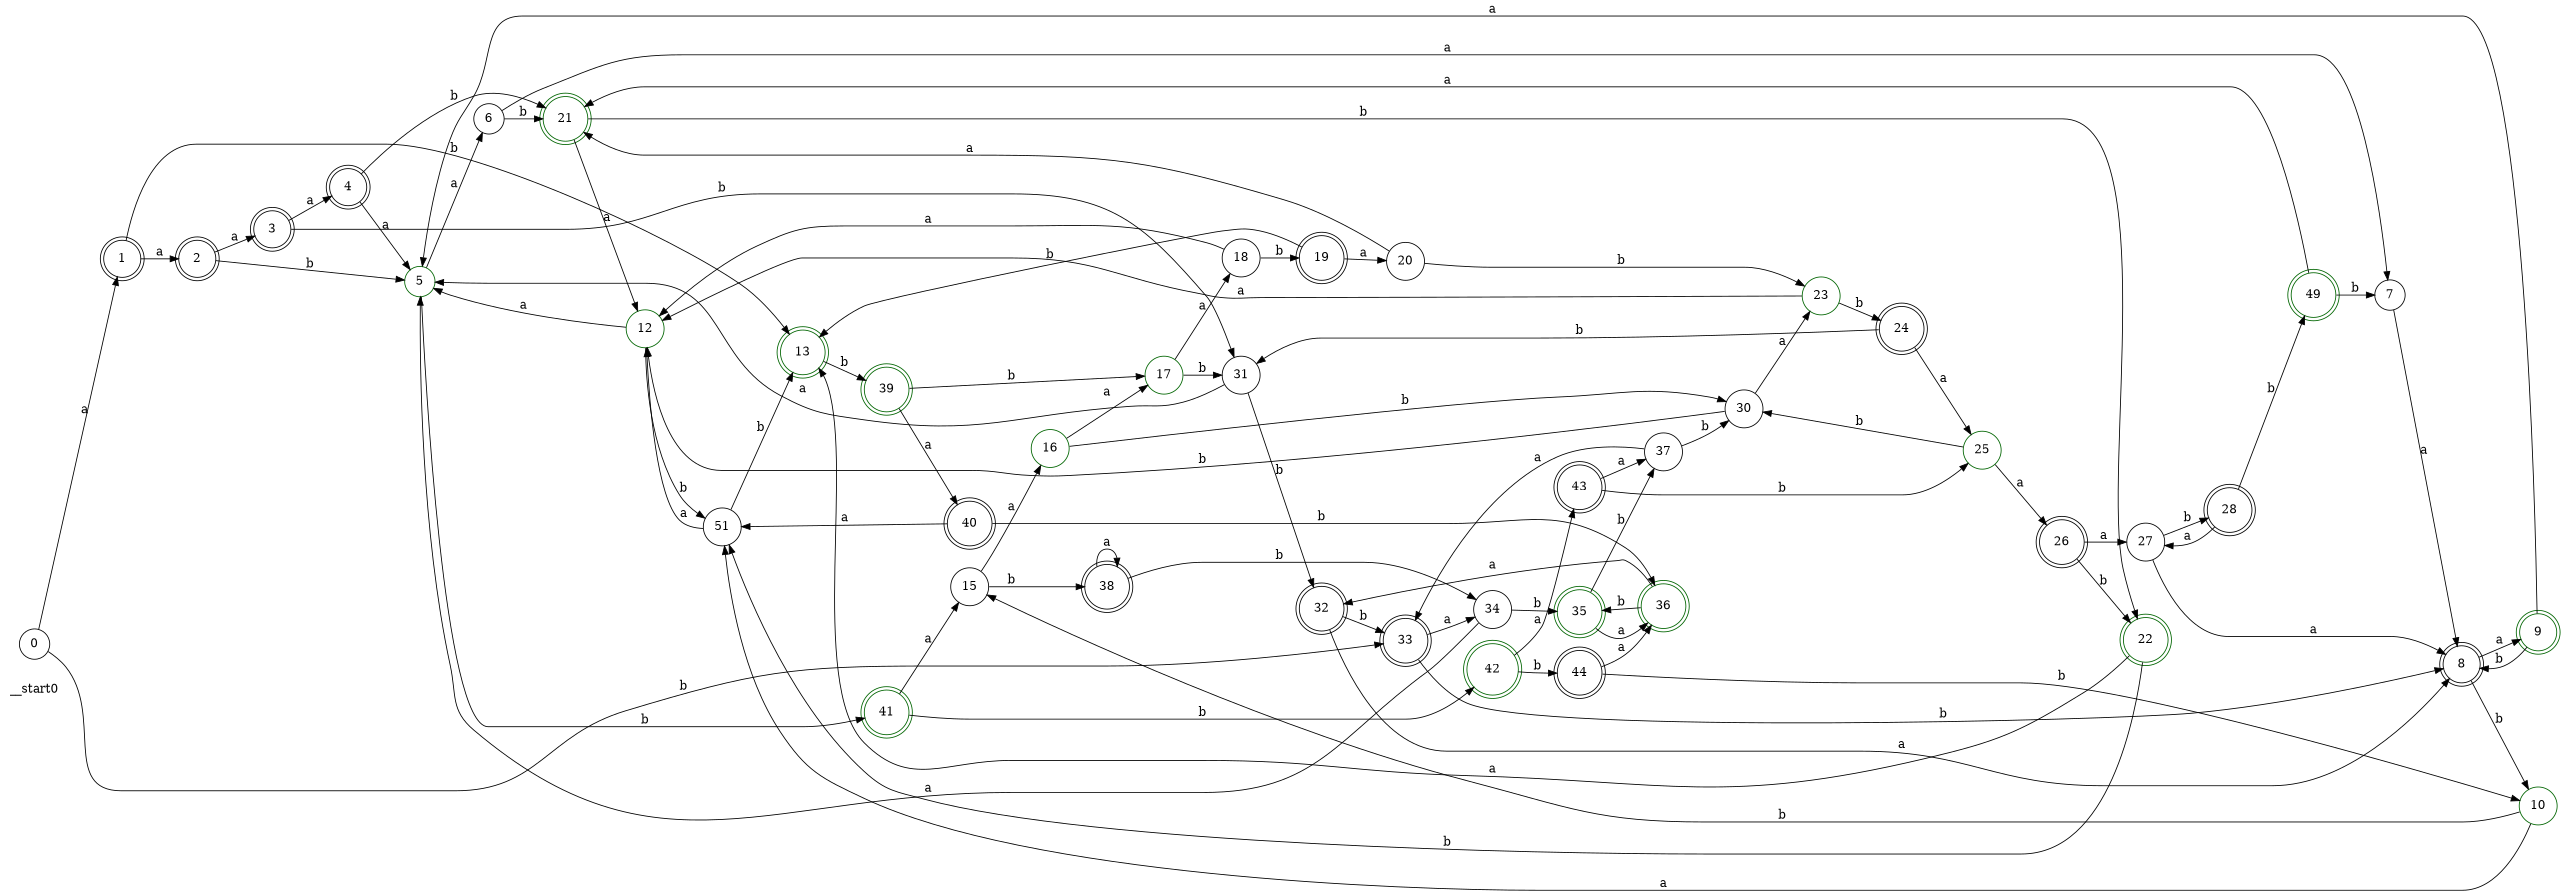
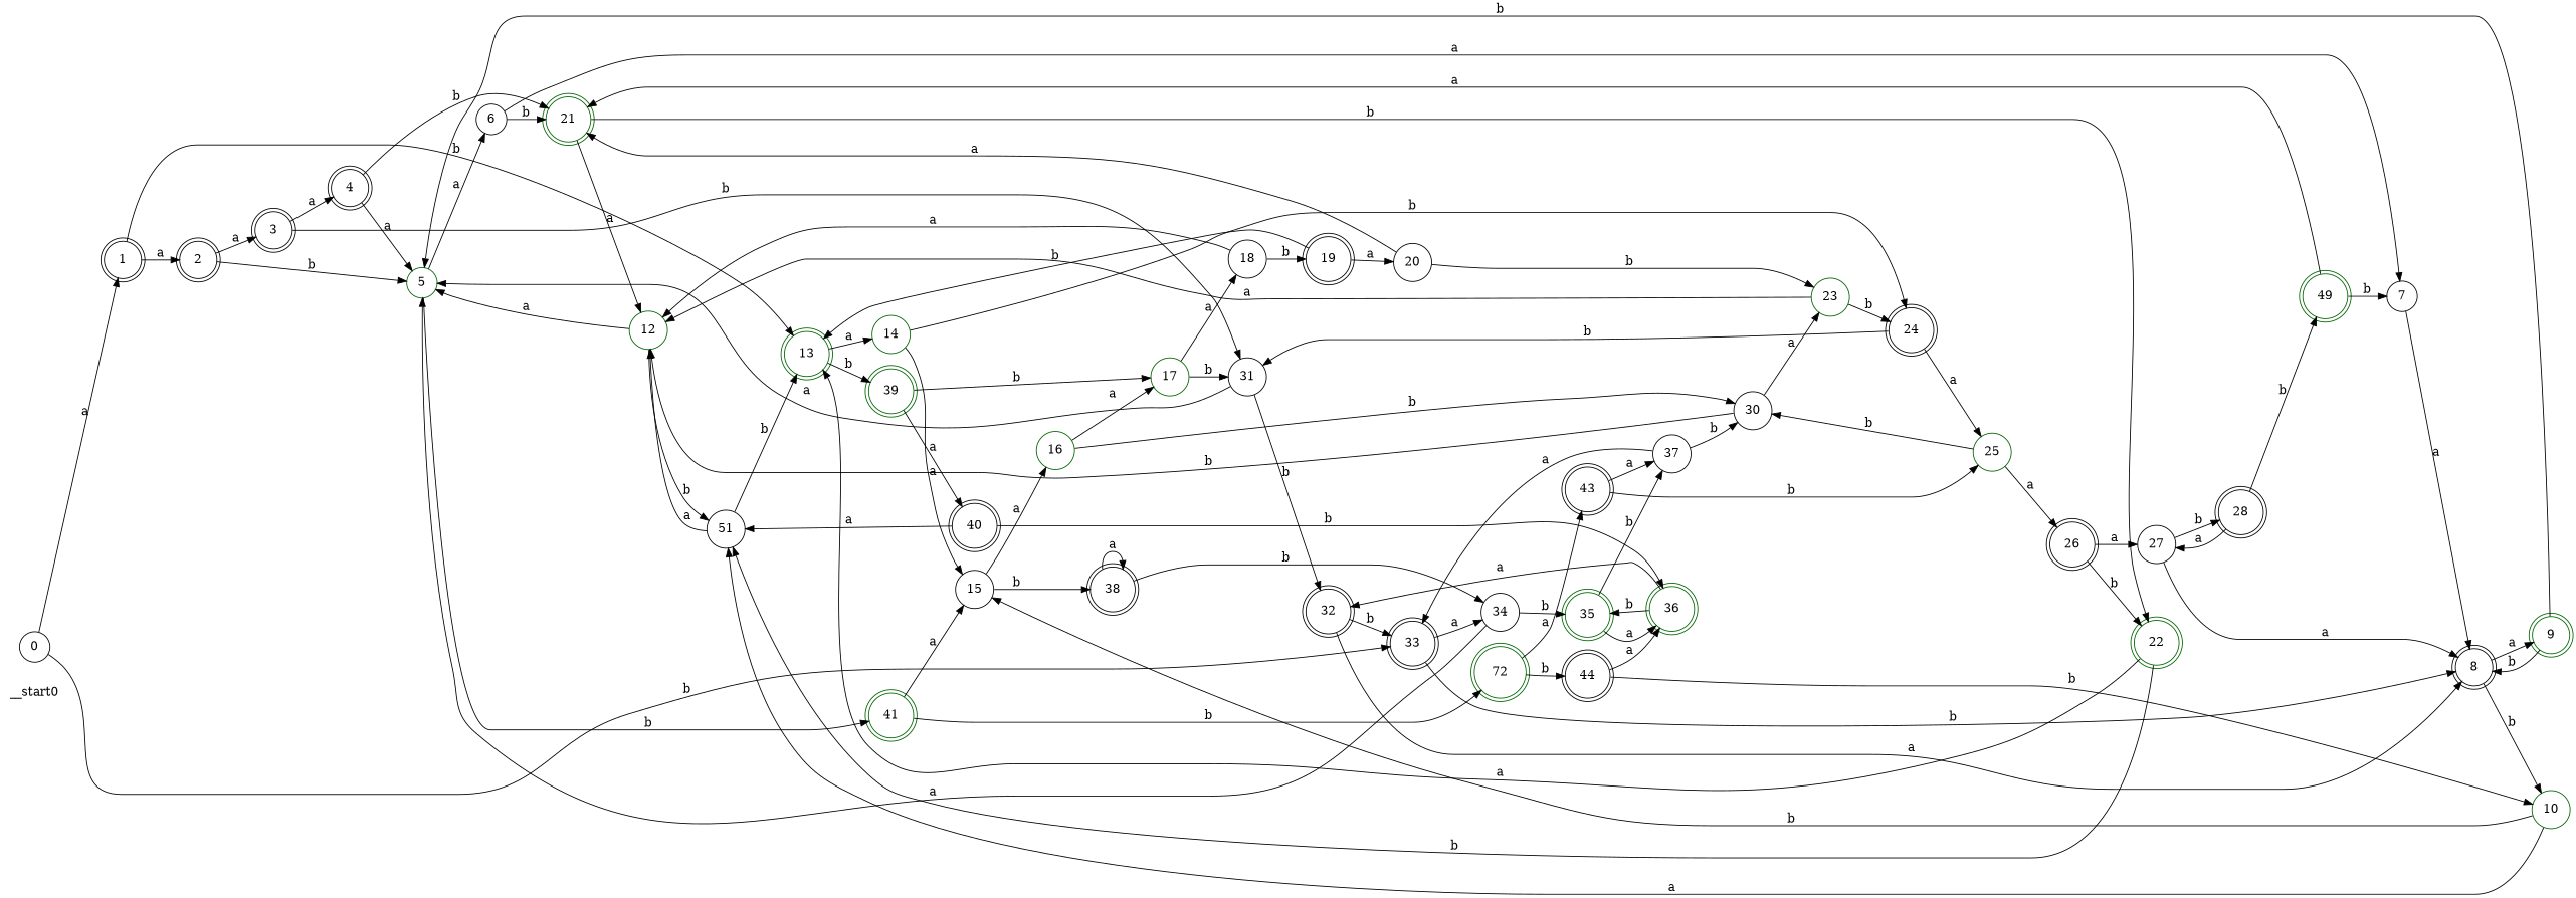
  digraph {
    rankdir=LR
    node [color=black shape=doublecircle fillcolor=white style="rounded,filled"]
    __start0 [shape=none fillcolor="" style=""]
    n2 [label=0 shape=circle style=filled]
    n3 [label=1]
    n4 [label=33]
    n5 [label=2]
    n6 [color=darkgreen label=13]
    n7 [label=8]
    n8 [label=34 shape=circle style=filled]
    n9 [label=3]
    n10 [color=darkgreen label=5 shape=circle style=filled]
+   n11 [color=darkgreen label=14 shape=circle style=filled]
    n12 [color=darkgreen label=39]
    n13 [label=4]
    n14 [label=31 shape=circle style=filled]
    n15 [label=6 shape=circle style=filled]
    n16 [color=darkgreen label=41]
    n17 [color=darkgreen label=21]
    n18 [label=32]
    n19 [color=darkgreen label=12 shape=circle style=filled]
    n20 [color=darkgreen label=22]
    n21 [label=7 shape=circle style=filled]
    n22 [label=15 shape=circle style=filled]
-   n23 [color=darkgreen label=42]
+   n23 [color=darkgreen label=72]
    n24 [color=darkgreen label=9]
    n25 [color=darkgreen label=10 shape=circle style=filled]
    n26 [label=19]
    n27 [label=20 shape=circle style=filled]
    n28 [label=51 shape=circle style=filled]
    n29 [color=darkgreen label=16 shape=circle style=filled]
    n30 [label=38]
    n31 [label=24]
    n32 [color=darkgreen label=17 shape=circle style=filled]
    n33 [label=40]
    n34 [color=darkgreen label=25 shape=circle style=filled]
    n35 [label=30 shape=circle style=filled]
    n36 [label=18 shape=circle style=filled]
    n37 [color=darkgreen label=23 shape=circle style=filled]
    n38 [label=26]
    n39 [label=27 shape=circle style=filled]
    n40 [label=28]
    n41 [color=darkgreen label=49]
    n42 [color=darkgreen label=35]
    n43 [color=darkgreen label=36]
    n44 [label=37 shape=circle style=filled]
    n45 [label=43]
    n46 [label=44]
    n2 -> n3 [label=a]
    n2 -> n4 [label=b]
    n3 -> n5 [label=a]
    n3 -> n6 [label=b]
    n4 -> n7 [label=b]
    n4 -> n8 [label=a]
    n5 -> n9 [label=a]
    n5 -> n10 [label=b]
+   n6 -> n11 [label=a]
    n6 -> n12 [label=b]
    n7 -> n24 [label=a]
    n7 -> n25 [label=b]
    n8 -> n10 [label=a]
    n8 -> n42 [label=b]
    n9 -> n13 [label=a]
    n9 -> n14 [label=b]
    n10 -> n15 [label=a]
    n10 -> n16 [label=b]
+   n11 -> n22 [label=a]
+   n11 -> n31 [label=b]
    n12 -> n32 [label=b]
    n12 -> n33 [label=a]
    n13 -> n10 [label=a]
    n13 -> n17 [label=b]
    n14 -> n10 [label=a]
    n14 -> n18 [label=b]
    n15 -> n17 [label=b]
    n15 -> n21 [label=a]
    n16 -> n22 [label=a]
    n16 -> n23 [label=b]
    n17 -> n19 [label=a]
    n17 -> n20 [label=b]
    n18 -> n4 [label=b]
    n18 -> n7 [label=a]
    n19 -> n10 [label=a]
    n19 -> n28 [label=b]
    n20 -> n6 [label=a]
    n20 -> n28 [label=b]
    n21 -> n7 [label=a]
    n22 -> n29 [label=a]
    n22 -> n30 [label=b]
    n23 -> n45 [label=a]
    n23 -> n46 [label=b]
    n24 -> n7 [label=b]
-   n24 -> n10 [label=a]
+   n24 -> n10 [label=b]
    n25 -> n22 [label=b]
    n25 -> n28 [label=a]
    n26 -> n6 [label=b]
    n26 -> n27 [label=a]
    n27 -> n17 [label=a]
    n27 -> n37 [label=b]
    n28 -> n6 [label=b]
    n28 -> n19 [label=a]
    n29 -> n32 [label=a]
    n29 -> n35 [label=b]
    n30 -> n8 [label=b]
    n30 -> n30 [label=a]
    n31 -> n14 [label=b]
    n31 -> n34 [label=a]
    n32 -> n14 [label=b]
    n32 -> n36 [label=a]
    n33 -> n28 [label=a]
    n33 -> n43 [label=b]
    n34 -> n35 [label=b]
    n34 -> n38 [label=a]
    n35 -> n19 [label=b]
    n35 -> n37 [label=a]
    n36 -> n19 [label=a]
    n36 -> n26 [label=b]
    n37 -> n19 [label=a]
    n37 -> n31 [label=b]
    n38 -> n20 [label=b]
    n38 -> n39 [label=a]
    n39 -> n7 [label=a]
    n39 -> n40 [label=b]
    n40 -> n39 [label=a]
    n40 -> n41 [label=b]
    n41 -> n17 [label=a]
    n41 -> n21 [label=b]
    n42 -> n43 [label=a]
    n42 -> n44 [label=b]
    n43 -> n18 [label=a]
    n43 -> n42 [label=b]
    n44 -> n4 [label=a]
    n44 -> n35 [label=b]
    n45 -> n34 [label=b]
    n45 -> n44 [label=a]
    n46 -> n25 [label=b]
    n46 -> n43 [label=a]
  }
